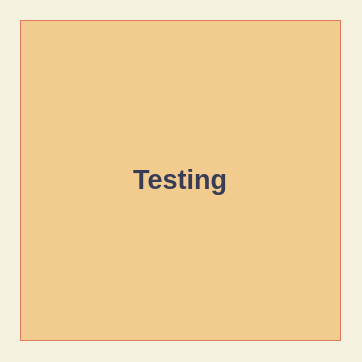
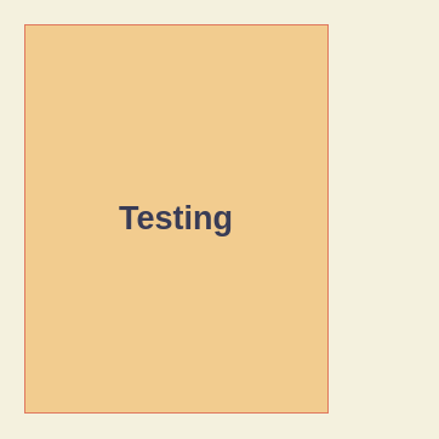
  <mxCell id="0" />
  <mxCell id="1" parent="0" />
- <mxCell id="2" value="Testing" style="whiteSpace=wrap;html=1;aspect=fixed;fillColor=#F2CC8F;strokeColor=#E07A5F;fontColor=#393C56;fontStyle=1;fontSize=27;" vertex="1" parent="1"><mxGeometry x="20" y="20" width="320" height="320" as="geometry" /></mxCell>
+ <mxCell id="2" value="Testing" style="whiteSpace=wrap;html=1;aspect=fixed;fillColor=#F2CC8F;strokeColor=#E07A5F;fontColor=#393C56;fontStyle=1;fontSize=27;" vertex="1" parent="1"><mxGeometry x="20" y="20" width="250" height="320" as="geometry" /></mxCell>
